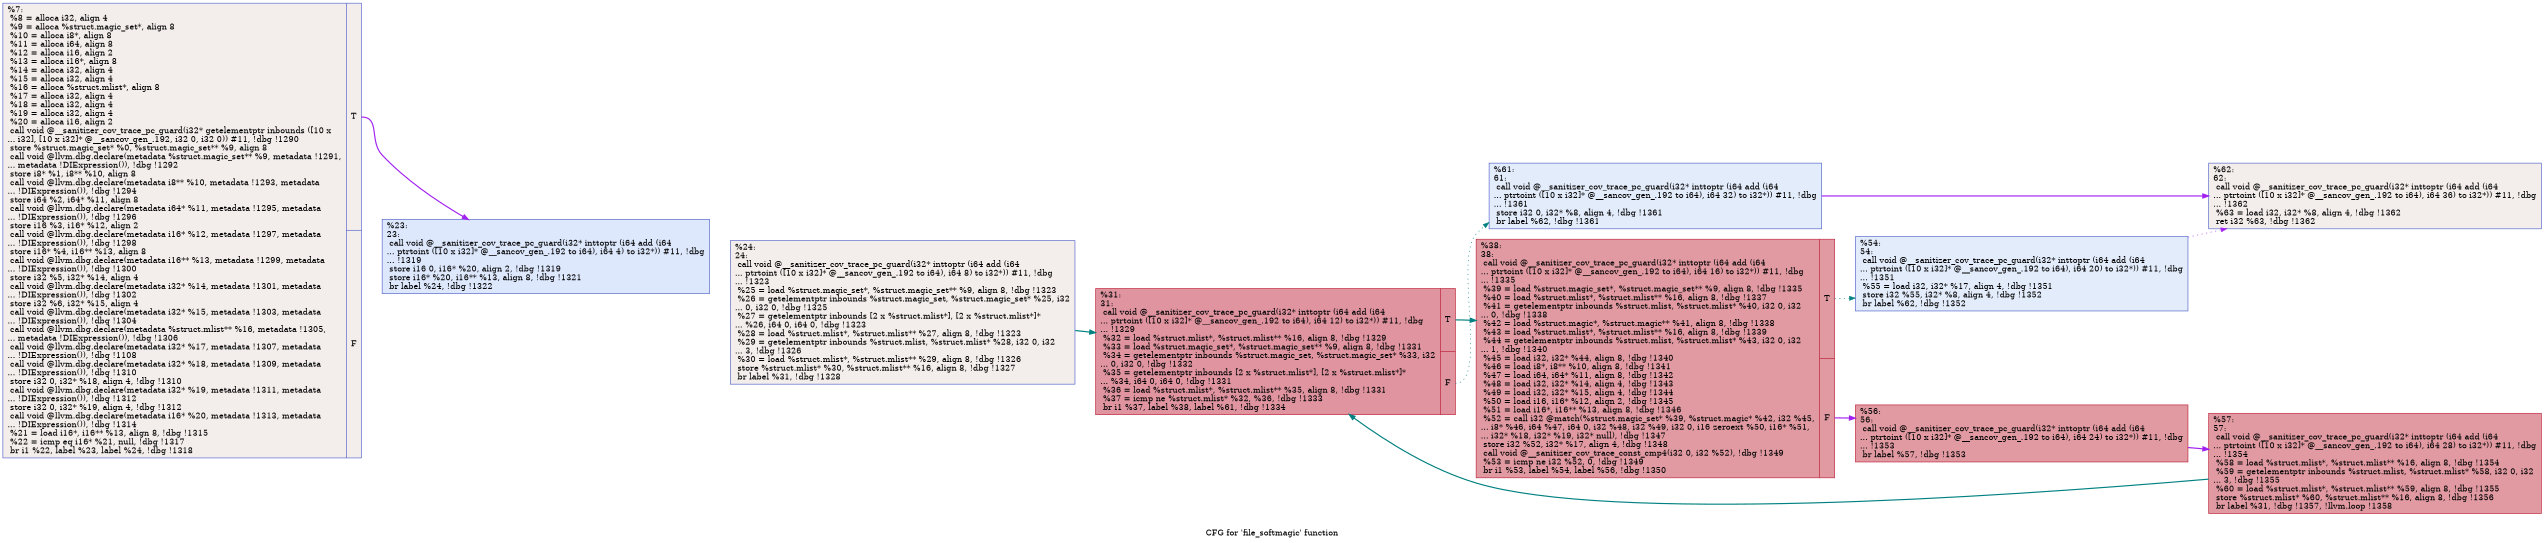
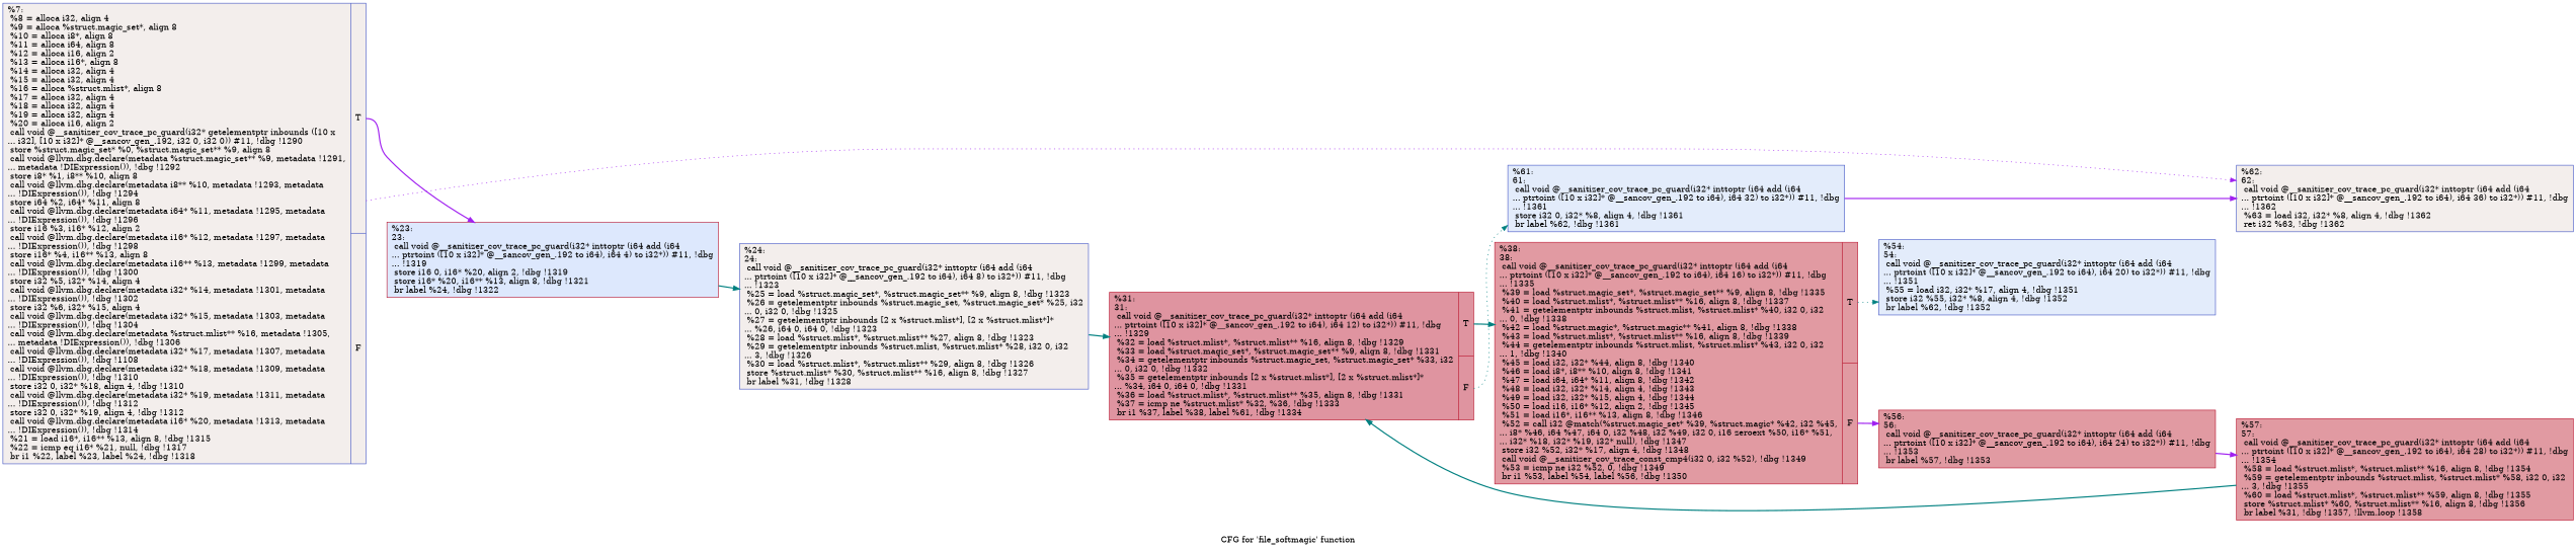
  digraph {
    label="CFG for 'file_softmagic' function"
    rankdir=LR
    node [color="#3d50c3ff" fillcolor="#e3d9d370" shape=record style=filled]
    edge [color=teal style=bold]
    n1 [label="{%7:\l  %8 = alloca i32, align 4\l  %9 = alloca %struct.magic_set*, align 8\l  %10 = alloca i8*, align 8\l  %11 = alloca i64, align 8\l  %12 = alloca i16, align 2\l  %13 = alloca i16*, align 8\l  %14 = alloca i32, align 4\l  %15 = alloca i32, align 4\l  %16 = alloca %struct.mlist*, align 8\l  %17 = alloca i32, align 4\l  %18 = alloca i32, align 4\l  %19 = alloca i32, align 4\l  %20 = alloca i16, align 2\l  call void @__sanitizer_cov_trace_pc_guard(i32* getelementptr inbounds ([10 x\l... i32], [10 x i32]* @__sancov_gen_.192, i32 0, i32 0)) #11, !dbg !1290\l  store %struct.magic_set* %0, %struct.magic_set** %9, align 8\l  call void @llvm.dbg.declare(metadata %struct.magic_set** %9, metadata !1291,\l... metadata !DIExpression()), !dbg !1292\l  store i8* %1, i8** %10, align 8\l  call void @llvm.dbg.declare(metadata i8** %10, metadata !1293, metadata\l... !DIExpression()), !dbg !1294\l  store i64 %2, i64* %11, align 8\l  call void @llvm.dbg.declare(metadata i64* %11, metadata !1295, metadata\l... !DIExpression()), !dbg !1296\l  store i16 %3, i16* %12, align 2\l  call void @llvm.dbg.declare(metadata i16* %12, metadata !1297, metadata\l... !DIExpression()), !dbg !1298\l  store i16* %4, i16** %13, align 8\l  call void @llvm.dbg.declare(metadata i16** %13, metadata !1299, metadata\l... !DIExpression()), !dbg !1300\l  store i32 %5, i32* %14, align 4\l  call void @llvm.dbg.declare(metadata i32* %14, metadata !1301, metadata\l... !DIExpression()), !dbg !1302\l  store i32 %6, i32* %15, align 4\l  call void @llvm.dbg.declare(metadata i32* %15, metadata !1303, metadata\l... !DIExpression()), !dbg !1304\l  call void @llvm.dbg.declare(metadata %struct.mlist** %16, metadata !1305,\l... metadata !DIExpression()), !dbg !1306\l  call void @llvm.dbg.declare(metadata i32* %17, metadata !1307, metadata\l... !DIExpression()), !dbg !1108\l  call void @llvm.dbg.declare(metadata i32* %18, metadata !1309, metadata\l... !DIExpression()), !dbg !1310\l  store i32 0, i32* %18, align 4, !dbg !1310\l  call void @llvm.dbg.declare(metadata i32* %19, metadata !1311, metadata\l... !DIExpression()), !dbg !1312\l  store i32 0, i32* %19, align 4, !dbg !1312\l  call void @llvm.dbg.declare(metadata i16* %20, metadata !1313, metadata\l... !DIExpression()), !dbg !1314\l  %21 = load i16*, i16** %13, align 8, !dbg !1315\l  %22 = icmp eq i16* %21, null, !dbg !1317\l  br i1 %22, label %23, label %24, !dbg !1318\l|{<s0>T|<s1>F}}"]
-   n2 [fillcolor="#b2ccfb70" label="{%23:\l23:                                               \l  call void @__sanitizer_cov_trace_pc_guard(i32* inttoptr (i64 add (i64\l... ptrtoint ([10 x i32]* @__sancov_gen_.192 to i64), i64 4) to i32*)) #11, !dbg\l... !1319\l  store i16 0, i16* %20, align 2, !dbg !1319\l  store i16* %20, i16** %13, align 8, !dbg !1321\l  br label %24, !dbg !1322\l}"]
+   n2 [color="#b70d28ff" fillcolor="#b2ccfb70" label="{%23:\l23:                                               \l  call void @__sanitizer_cov_trace_pc_guard(i32* inttoptr (i64 add (i64\l... ptrtoint ([10 x i32]* @__sancov_gen_.192 to i64), i64 4) to i32*)) #11, !dbg\l... !1319\l  store i16 0, i16* %20, align 2, !dbg !1319\l  store i16* %20, i16** %13, align 8, !dbg !1321\l  br label %24, !dbg !1322\l}"]
    n3 [label="{%24:\l24:                                               \l  call void @__sanitizer_cov_trace_pc_guard(i32* inttoptr (i64 add (i64\l... ptrtoint ([10 x i32]* @__sancov_gen_.192 to i64), i64 8) to i32*)) #11, !dbg\l... !1323\l  %25 = load %struct.magic_set*, %struct.magic_set** %9, align 8, !dbg !1323\l  %26 = getelementptr inbounds %struct.magic_set, %struct.magic_set* %25, i32\l... 0, i32 0, !dbg !1325\l  %27 = getelementptr inbounds [2 x %struct.mlist*], [2 x %struct.mlist*]*\l... %26, i64 0, i64 0, !dbg !1323\l  %28 = load %struct.mlist*, %struct.mlist** %27, align 8, !dbg !1323\l  %29 = getelementptr inbounds %struct.mlist, %struct.mlist* %28, i32 0, i32\l... 3, !dbg !1326\l  %30 = load %struct.mlist*, %struct.mlist** %29, align 8, !dbg !1326\l  store %struct.mlist* %30, %struct.mlist** %16, align 8, !dbg !1327\l  br label %31, !dbg !1328\l}"]
    n4 [color="#b70d28ff" fillcolor="#b70d2870" label="{%31:\l31:                                               \l  call void @__sanitizer_cov_trace_pc_guard(i32* inttoptr (i64 add (i64\l... ptrtoint ([10 x i32]* @__sancov_gen_.192 to i64), i64 12) to i32*)) #11, !dbg\l... !1329\l  %32 = load %struct.mlist*, %struct.mlist** %16, align 8, !dbg !1329\l  %33 = load %struct.magic_set*, %struct.magic_set** %9, align 8, !dbg !1331\l  %34 = getelementptr inbounds %struct.magic_set, %struct.magic_set* %33, i32\l... 0, i32 0, !dbg !1332\l  %35 = getelementptr inbounds [2 x %struct.mlist*], [2 x %struct.mlist*]*\l... %34, i64 0, i64 0, !dbg !1331\l  %36 = load %struct.mlist*, %struct.mlist** %35, align 8, !dbg !1331\l  %37 = icmp ne %struct.mlist* %32, %36, !dbg !1333\l  br i1 %37, label %38, label %61, !dbg !1334\l|{<s0>T|<s1>F}}"]
    n5 [color="#b70d28ff" fillcolor="#bb1b2c70" label="{%38:\l38:                                               \l  call void @__sanitizer_cov_trace_pc_guard(i32* inttoptr (i64 add (i64\l... ptrtoint ([10 x i32]* @__sancov_gen_.192 to i64), i64 16) to i32*)) #11, !dbg\l... !1335\l  %39 = load %struct.magic_set*, %struct.magic_set** %9, align 8, !dbg !1335\l  %40 = load %struct.mlist*, %struct.mlist** %16, align 8, !dbg !1337\l  %41 = getelementptr inbounds %struct.mlist, %struct.mlist* %40, i32 0, i32\l... 0, !dbg !1338\l  %42 = load %struct.magic*, %struct.magic** %41, align 8, !dbg !1338\l  %43 = load %struct.mlist*, %struct.mlist** %16, align 8, !dbg !1339\l  %44 = getelementptr inbounds %struct.mlist, %struct.mlist* %43, i32 0, i32\l... 1, !dbg !1340\l  %45 = load i32, i32* %44, align 8, !dbg !1340\l  %46 = load i8*, i8** %10, align 8, !dbg !1341\l  %47 = load i64, i64* %11, align 8, !dbg !1342\l  %48 = load i32, i32* %14, align 4, !dbg !1343\l  %49 = load i32, i32* %15, align 4, !dbg !1344\l  %50 = load i16, i16* %12, align 2, !dbg !1345\l  %51 = load i16*, i16** %13, align 8, !dbg !1346\l  %52 = call i32 @match(%struct.magic_set* %39, %struct.magic* %42, i32 %45,\l... i8* %46, i64 %47, i64 0, i32 %48, i32 %49, i32 0, i16 zeroext %50, i16* %51,\l... i32* %18, i32* %19, i32* null), !dbg !1347\l  store i32 %52, i32* %17, align 4, !dbg !1348\l  call void @__sanitizer_cov_trace_const_cmp4(i32 0, i32 %52), !dbg !1349\l  %53 = icmp ne i32 %52, 0, !dbg !1349\l  br i1 %53, label %54, label %56, !dbg !1350\l|{<s0>T|<s1>F}}"]
    n6 [fillcolor="#bfd3f670" label="{%61:\l61:                                               \l  call void @__sanitizer_cov_trace_pc_guard(i32* inttoptr (i64 add (i64\l... ptrtoint ([10 x i32]* @__sancov_gen_.192 to i64), i64 32) to i32*)) #11, !dbg\l... !1361\l  store i32 0, i32* %8, align 4, !dbg !1361\l  br label %62, !dbg !1361\l}"]
    n7 [fillcolor="#bfd3f670" label="{%54:\l54:                                               \l  call void @__sanitizer_cov_trace_pc_guard(i32* inttoptr (i64 add (i64\l... ptrtoint ([10 x i32]* @__sancov_gen_.192 to i64), i64 20) to i32*)) #11, !dbg\l... !1351\l  %55 = load i32, i32* %17, align 4, !dbg !1351\l  store i32 %55, i32* %8, align 4, !dbg !1352\l  br label %62, !dbg !1352\l}"]
    n8 [color="#b70d28ff" fillcolor="#bb1b2c70" label="{%56:\l56:                                               \l  call void @__sanitizer_cov_trace_pc_guard(i32* inttoptr (i64 add (i64\l... ptrtoint ([10 x i32]* @__sancov_gen_.192 to i64), i64 24) to i32*)) #11, !dbg\l... !1353\l  br label %57, !dbg !1353\l}"]
    n9 [label="{%62:\l62:                                               \l  call void @__sanitizer_cov_trace_pc_guard(i32* inttoptr (i64 add (i64\l... ptrtoint ([10 x i32]* @__sancov_gen_.192 to i64), i64 36) to i32*)) #11, !dbg\l... !1362\l  %63 = load i32, i32* %8, align 4, !dbg !1362\l  ret i32 %63, !dbg !1362\l}"]
    n10 [color="#b70d28ff" fillcolor="#bb1b2c70" label="{%57:\l57:                                               \l  call void @__sanitizer_cov_trace_pc_guard(i32* inttoptr (i64 add (i64\l... ptrtoint ([10 x i32]* @__sancov_gen_.192 to i64), i64 28) to i32*)) #11, !dbg\l... !1354\l  %58 = load %struct.mlist*, %struct.mlist** %16, align 8, !dbg !1354\l  %59 = getelementptr inbounds %struct.mlist, %struct.mlist* %58, i32 0, i32\l... 3, !dbg !1355\l  %60 = load %struct.mlist*, %struct.mlist** %59, align 8, !dbg !1355\l  store %struct.mlist* %60, %struct.mlist** %16, align 8, !dbg !1356\l  br label %31, !dbg !1357, !llvm.loop !1358\l}"]
    n1 -> n2 [color=purple tailport=s0]
+   n2 -> n3
    n3 -> n4
    n4 -> n5 [tailport=s0]
    n4 -> n6 [style=dotted tailport=s1]
    n5 -> n7 [style=dotted tailport=s0]
    n5 -> n8 [color=purple tailport=s1]
    n6 -> n9 [color=purple]
-   n7 -> n9 [color=purple style=dotted]
+   n1 -> n9 [color=purple style=dotted]
    n8 -> n10 [color=purple]
    n10 -> n4
  }
